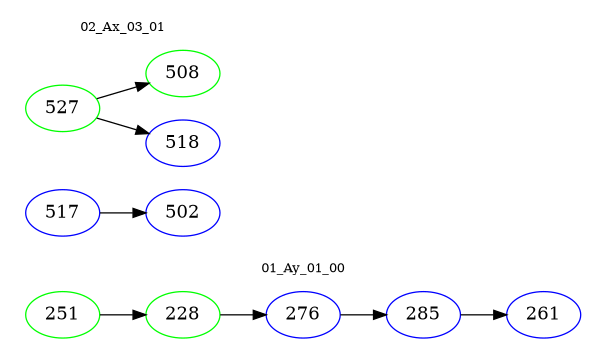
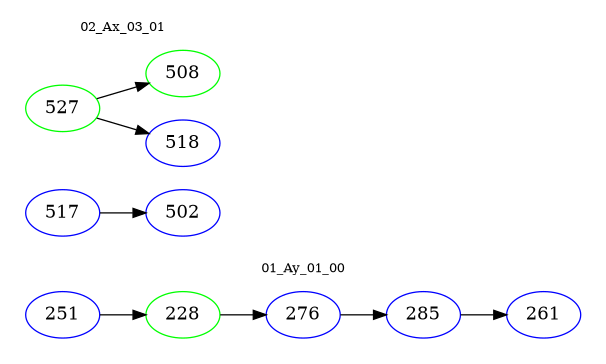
  digraph {
    rankdir=LR
    node [color=blue]
    edge [color=black]
-   n1 [color=green label=251]
+   n1 [label=251]
    n2 [color=green label=228]
    n3 [label=276]
    n4 [label=285]
    n5 [label=261]
    n6 [color=green label=527]
    n7 [label=518]
    n8 [color=green label=508]
    n9 [label=517]
    n10 [label=502]
    subgraph cluster_1 {
      color=white
      fontsize=10
      label="01_Ay_01_00"
      n1
      n2
      n3
      n4
      n5
    }
    subgraph cluster_2 {
      color=white
      fontsize=10
      label="02_Ax_03_01"
      n6
      n7
      n8
      n9
      n10
    }
    n1 -> n2
    n2 -> n3
    n3 -> n4
    n4 -> n5
    n6 -> n7
    n6 -> n8
    n9 -> n10
  }
